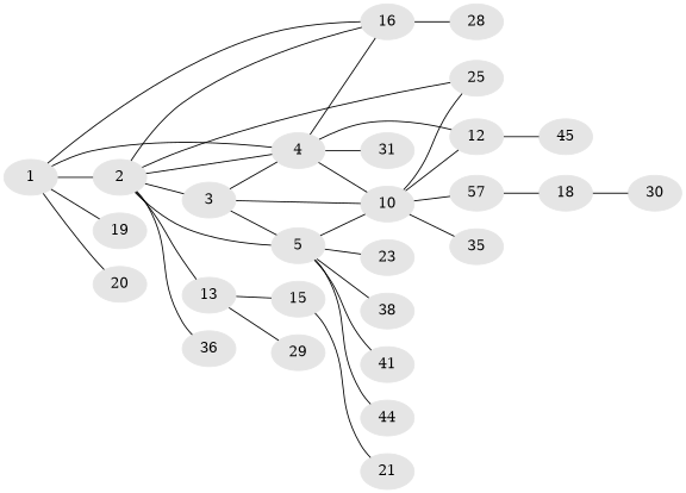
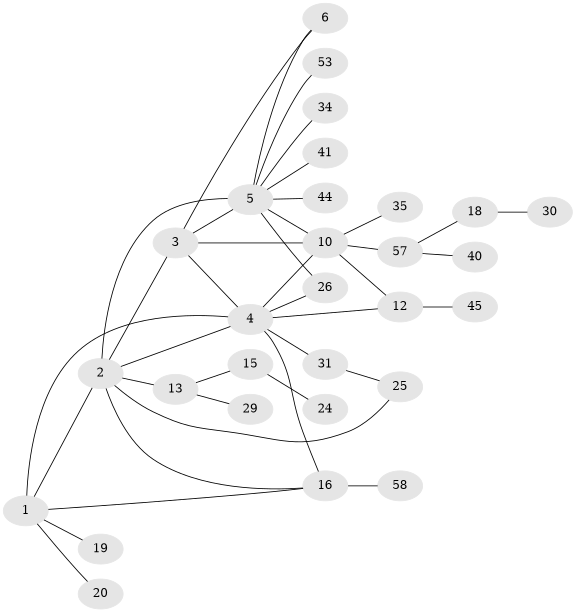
  graph {
    rankdir=LR
    node [color=gray90 style=filled]
    1 [super="+48"]
    2 [super="+8"]
    4 [super="+7"]
    16 [super="+42"]
    19
    20 [super="+47"]
    3 [super="+9"]
    5 [super="+21"]
    13 [super="+32"]
    25 [super="+27"]
-   36
    10 [super="+14"]
    12 [super="+43"]
+   26 [super="+34"]
    31
-   28
-   23
-   38
+   28 [label=58]
+   6 [super="+11"]
+   23 [label=53]
+   38 [label=34]
    41
    44
    15 [super="+33"]
    29
    n24 [label=57 super="+46"]
    35
    45
    18 [super="+22"]
-   24 [super="+37" label=21]
+   40
+   24 [super="+37"]
    30
    1 -- 2
    1 -- 4
    1 -- 16
    1 -- 19
    1 -- 20
    2 -- 4
    2 -- 16
    2 -- 3
    2 -- 5 [weight=2]
    2 -- 13
    2 -- 25
-   2 -- 36
    4 -- 16
    4 -- 10
    4 -- 12
+   4 -- 26
    4 -- 31
    16 -- 28
    3 -- 4
    3 -- 5
    3 -- 10
+   3 -- 6
    5 -- 10
+   5 -- 26
+   5 -- 6
    5 -- 23
    5 -- 38
    5 -- 41
    5 -- 44
    13 -- 15
    13 -- 29
-   10 -- 25
+   31 -- 25
    10 -- 12
    10 -- n24
    10 -- 35
    12 -- 45
    15 -- 24
    n24 -- 18
+   n24 -- 40
    18 -- 30
  }
